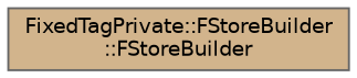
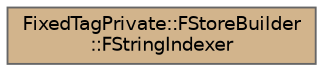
  digraph {
    rankdir=LR
-   n1 [color=grey40 fillcolor=tan fontname=Helvetica fontsize=10 height=0.2 label="FixedTagPrivate::FStoreBuilder\l::FStoreBuilder" shape=box style=filled width=0.4]
+   n1 [color=grey40 fillcolor=tan fontname=Helvetica fontsize=10 height=0.2 label="FixedTagPrivate::FStoreBuilder\l::FStringIndexer" shape=box style=filled width=0.4]
  }
